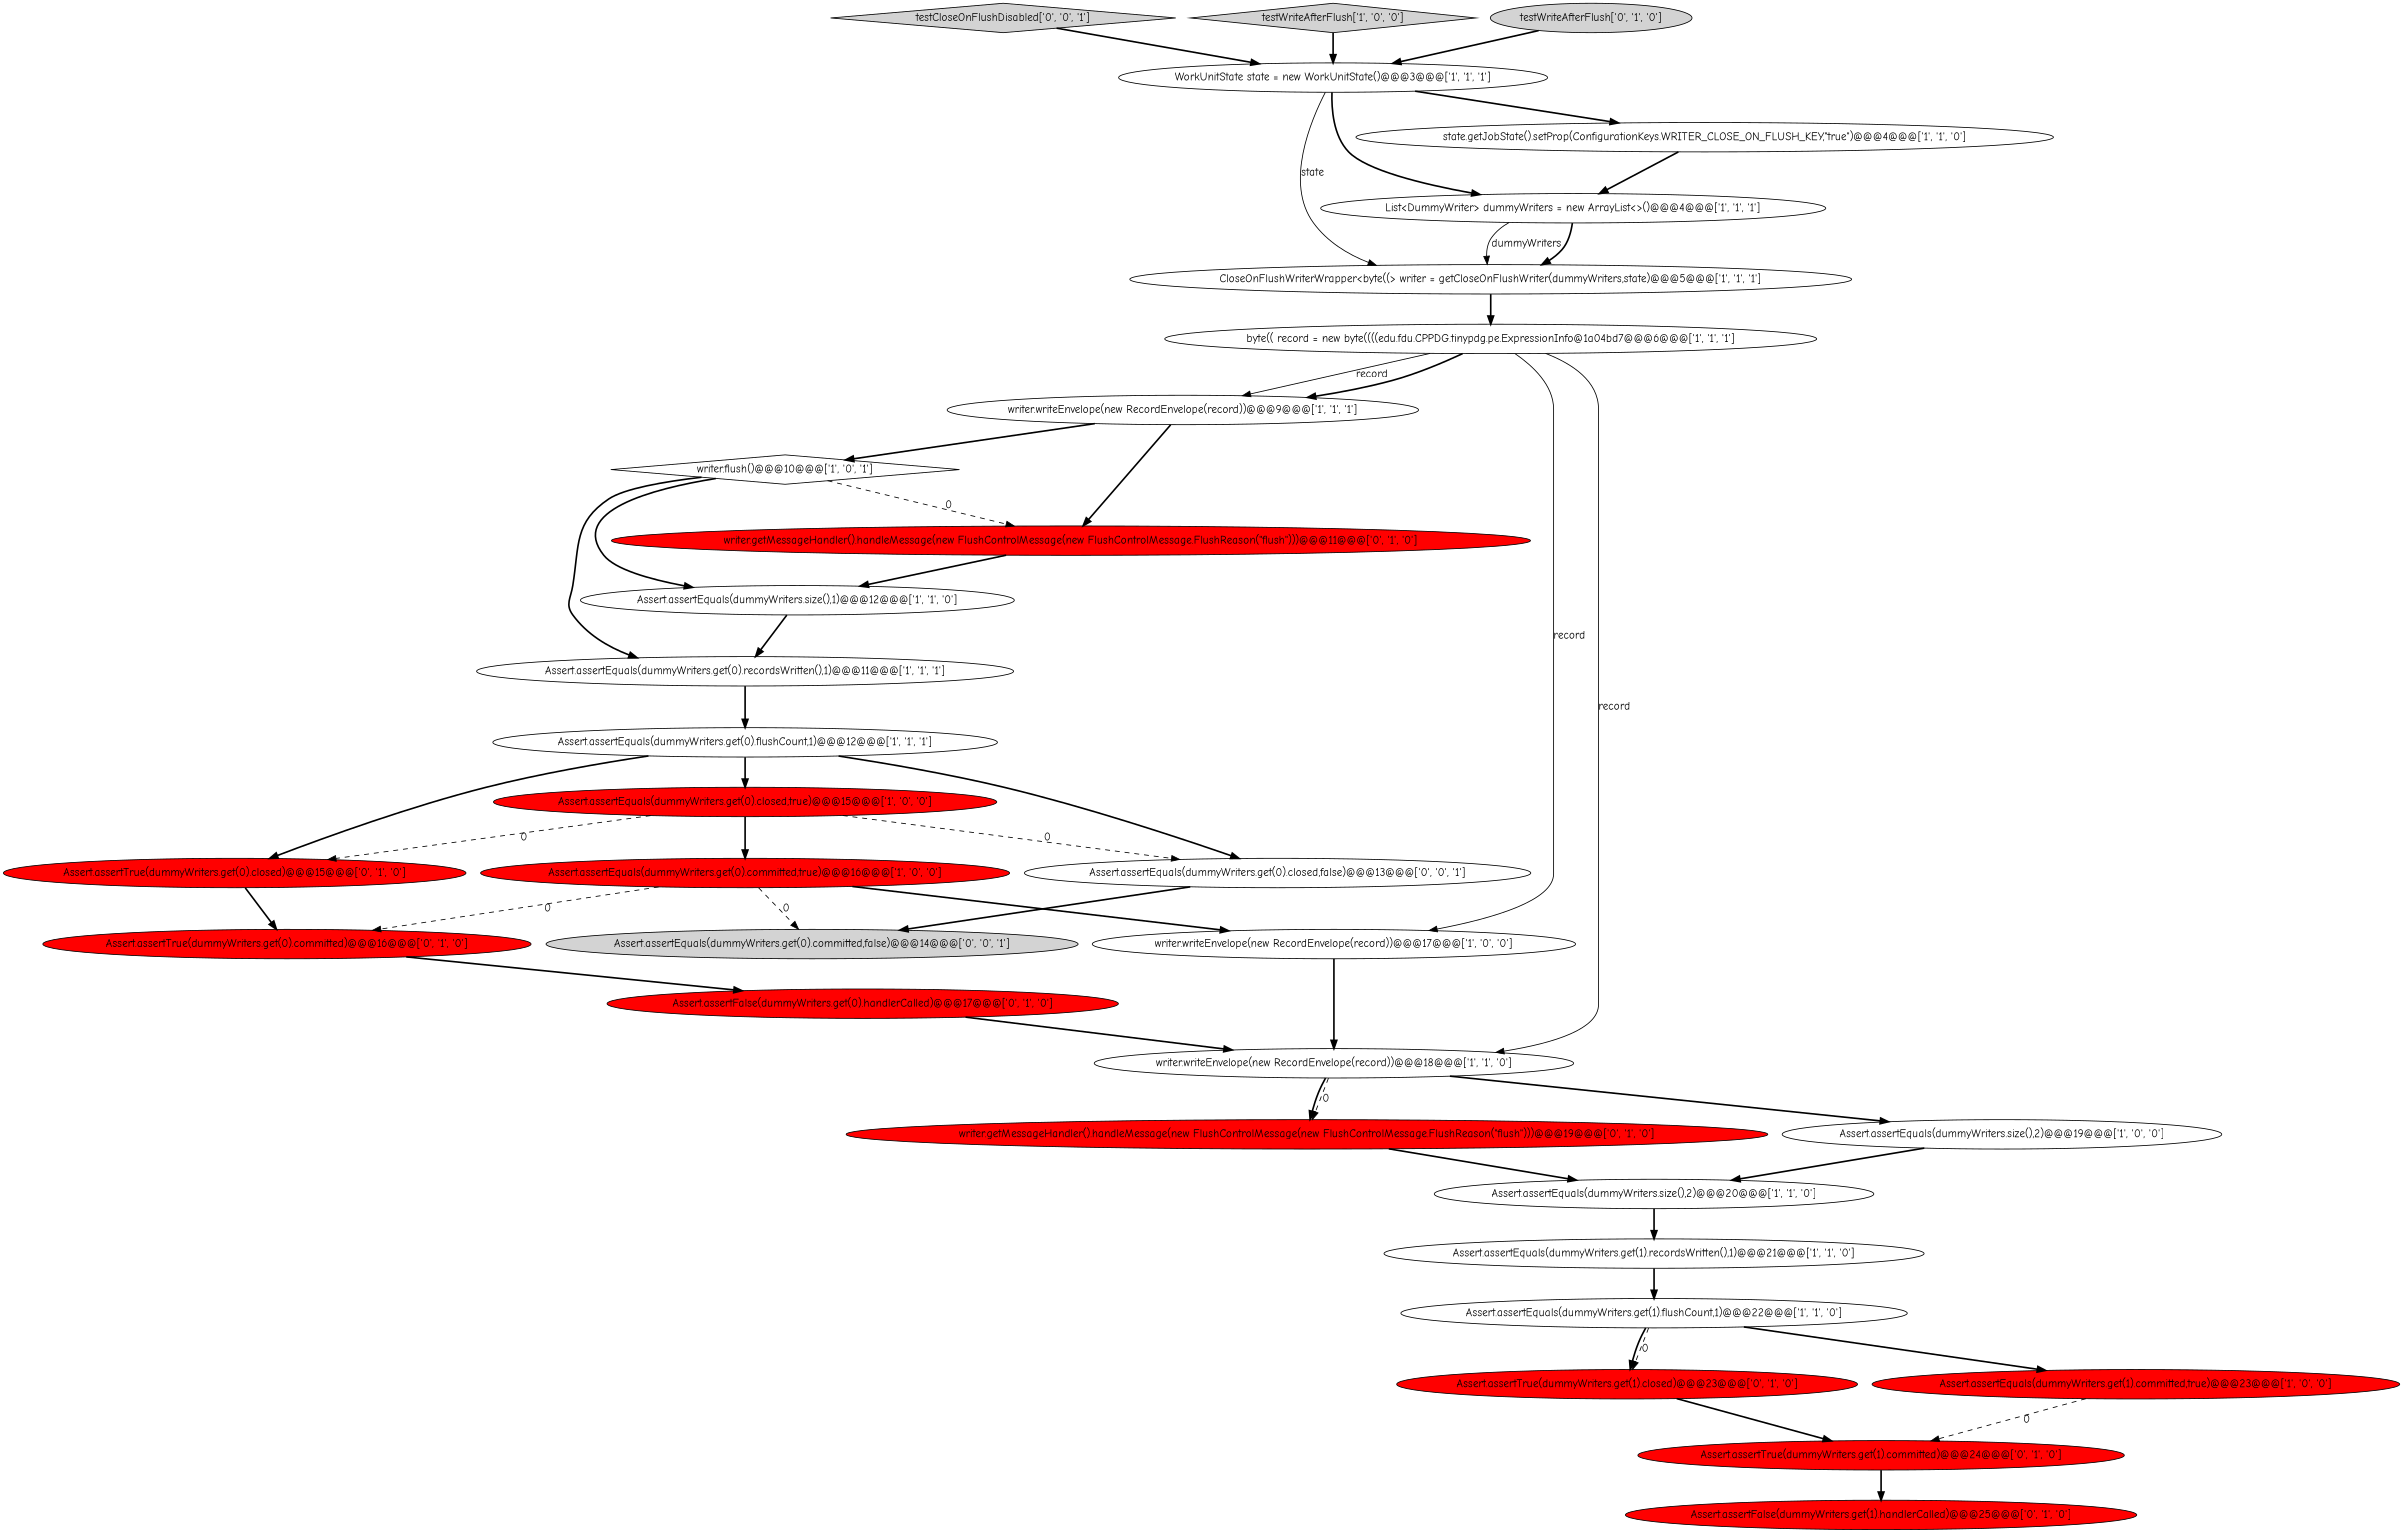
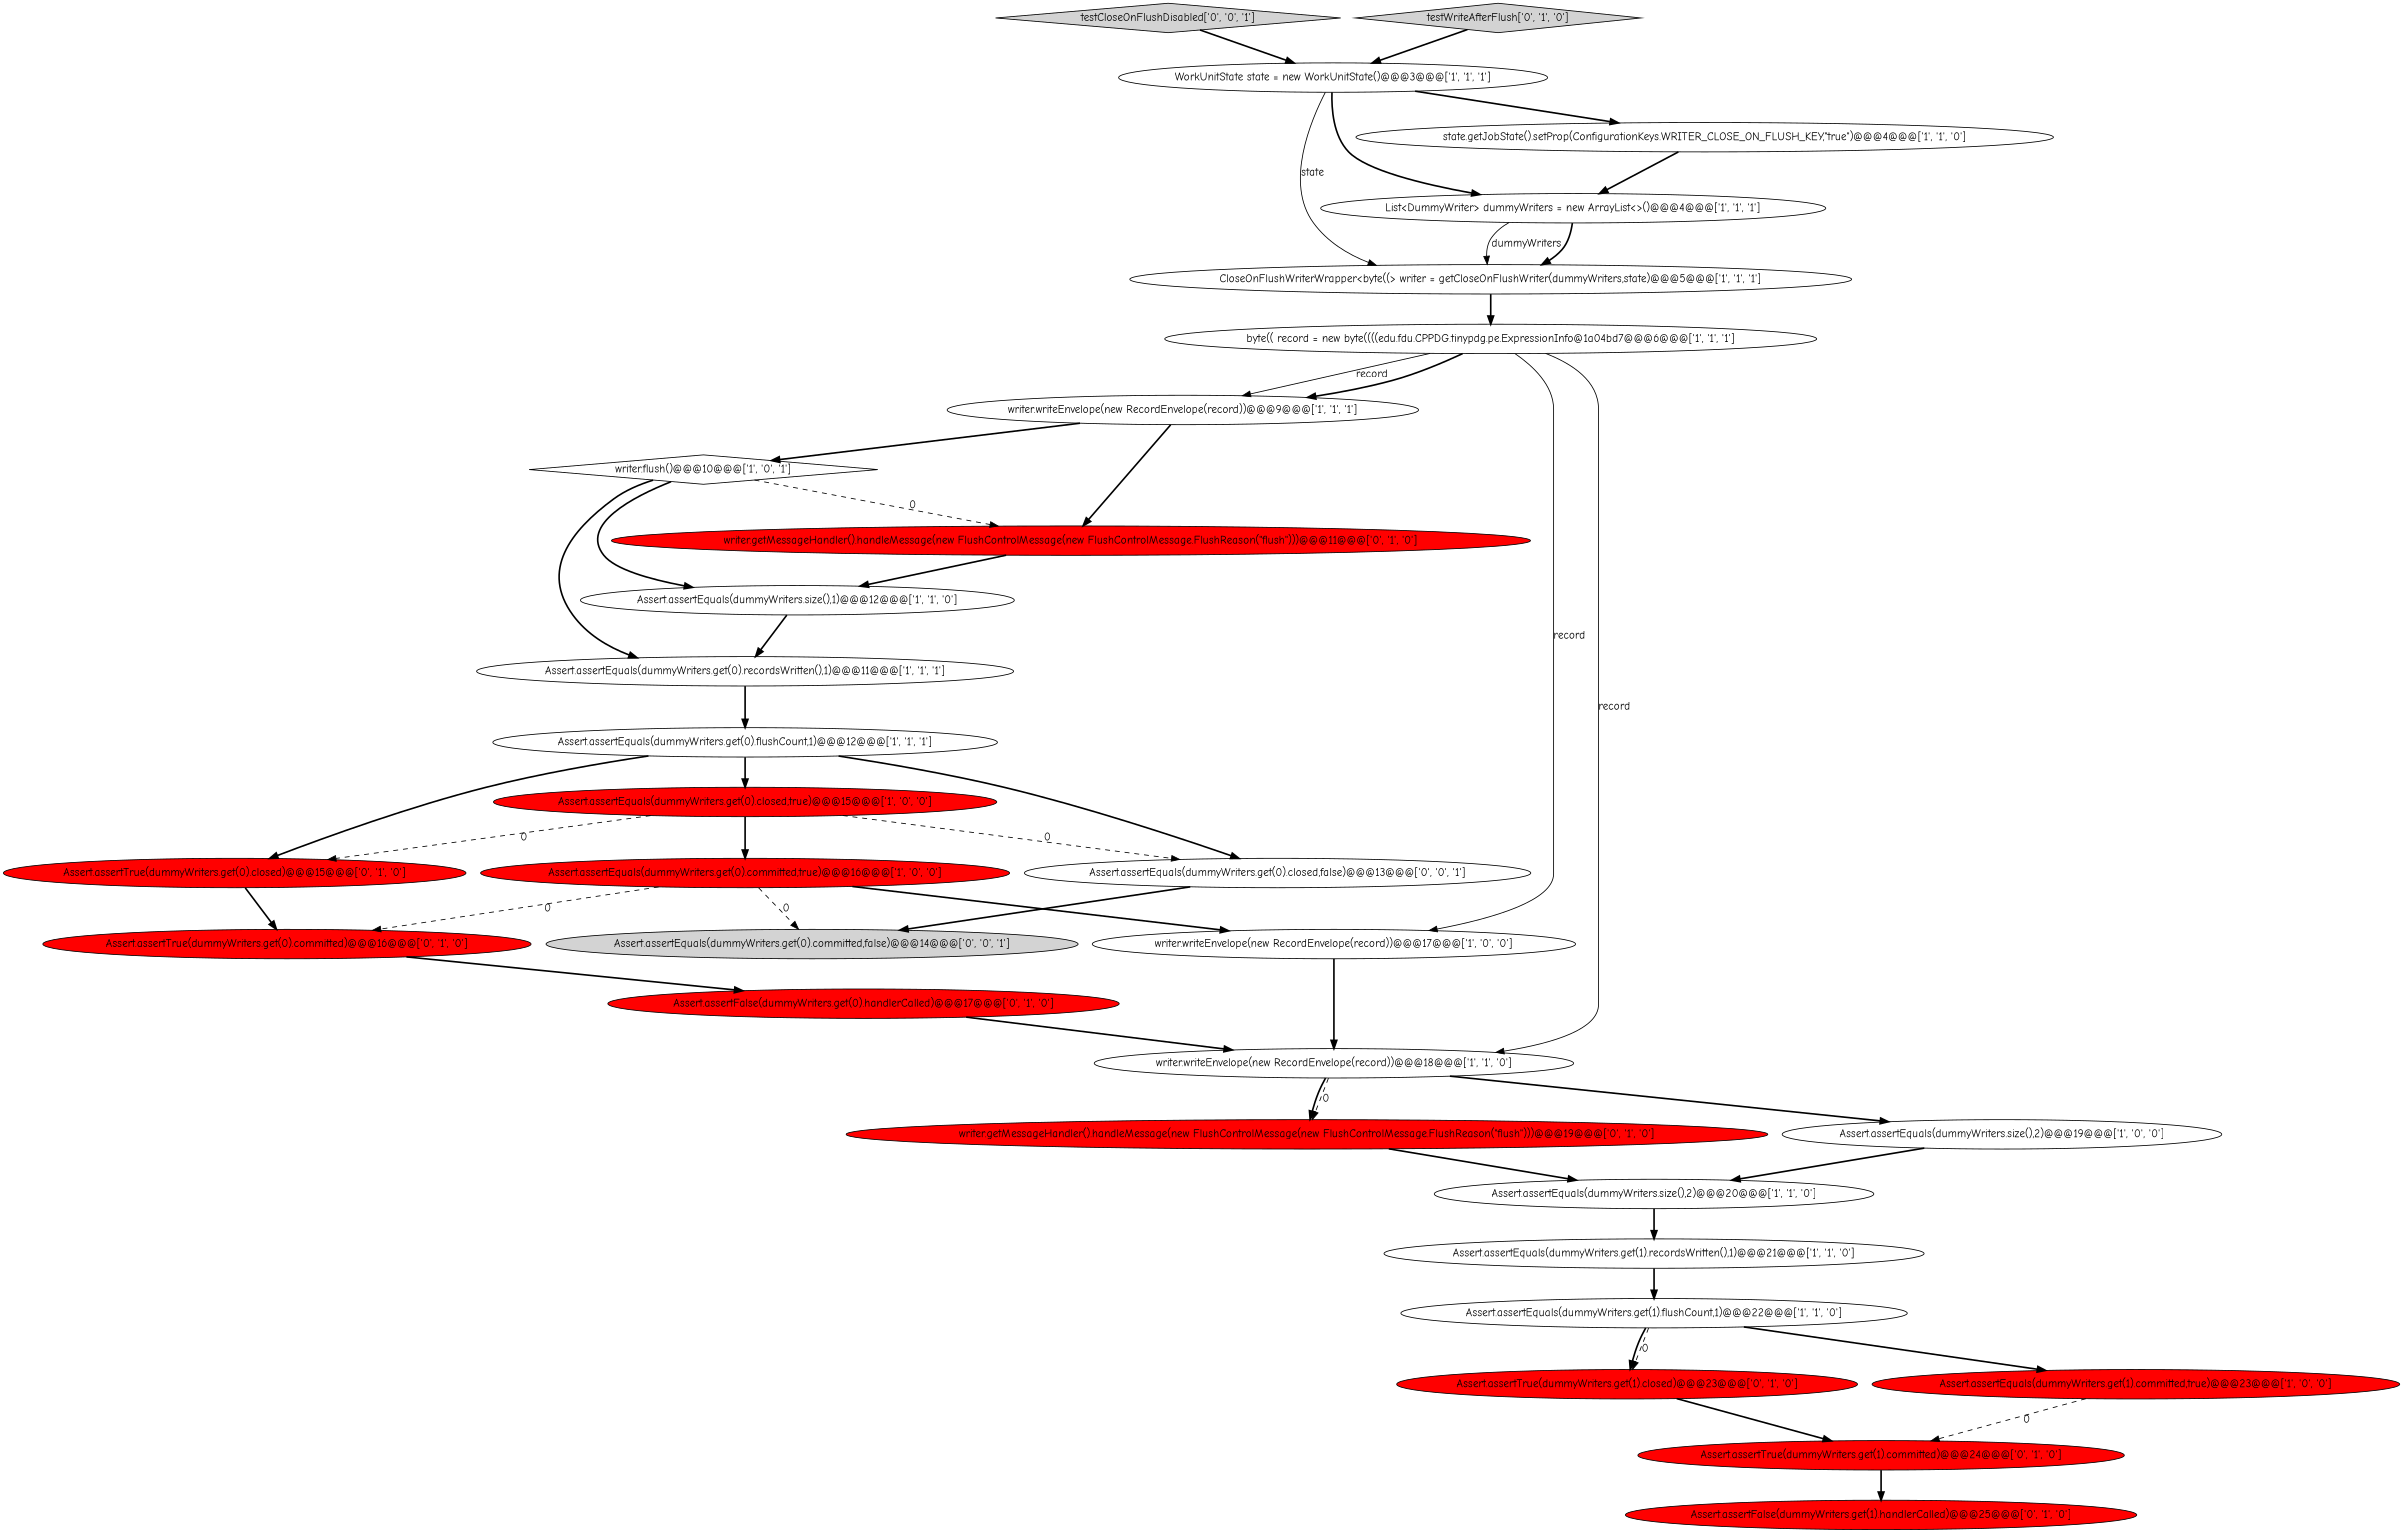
  digraph {
    fontname="Comic Neue"
    node [fillcolor=white fontname="Comic Neue" shape=ellipse style=filled]
    edge [fontname="Comic Neue" style=bold]
    n1 [label="Assert.assertEquals(dummyWriters.get(0).closed,false)@@@13@@@['0', '0', '1']"]
    n2 [fillcolor=lightgray label="Assert.assertEquals(dummyWriters.get(0).committed,false)@@@14@@@['0', '0', '1']"]
    n3 [label="Assert.assertEquals(dummyWriters.get(0).recordsWritten(),1)@@@11@@@['1', '1', '1']"]
    n4 [label="Assert.assertEquals(dummyWriters.get(0).flushCount,1)@@@12@@@['1', '1', '1']"]
    n5 [fillcolor=red label="Assert.assertEquals(dummyWriters.get(0).closed,true)@@@15@@@['1', '0', '0']"]
    n6 [fillcolor=red label="Assert.assertTrue(dummyWriters.get(0).closed)@@@15@@@['0', '1', '0']"]
    n7 [fillcolor=red label="Assert.assertEquals(dummyWriters.get(0).committed,true)@@@16@@@['1', '0', '0']"]
    n8 [fillcolor=red label="Assert.assertTrue(dummyWriters.get(0).committed)@@@16@@@['0', '1', '0']"]
    n9 [label="writer.writeEnvelope(new RecordEnvelope(record))@@@17@@@['1', '0', '0']"]
    n10 [label="byte(( record = new byte((((edu.fdu.CPPDG.tinypdg.pe.ExpressionInfo@1a04bd7@@@6@@@['1', '1', '1']"]
    n11 [label="writer.writeEnvelope(new RecordEnvelope(record))@@@18@@@['1', '1', '0']"]
    n12 [label="writer.writeEnvelope(new RecordEnvelope(record))@@@9@@@['1', '1', '1']"]
    n13 [fillcolor=red label="writer.getMessageHandler().handleMessage(new FlushControlMessage(new FlushControlMessage.FlushReason(\"flush\")))@@@19@@@['0', '1', '0']"]
    n14 [label="Assert.assertEquals(dummyWriters.size(),2)@@@19@@@['1', '0', '0']"]
    n15 [label="writer.flush()@@@10@@@['1', '0', '1']" shape=diamond]
    n16 [fillcolor=red label="writer.getMessageHandler().handleMessage(new FlushControlMessage(new FlushControlMessage.FlushReason(\"flush\")))@@@11@@@['0', '1', '0']"]
    n17 [label="CloseOnFlushWriterWrapper<byte((> writer = getCloseOnFlushWriter(dummyWriters,state)@@@5@@@['1', '1', '1']"]
    n18 [label="Assert.assertEquals(dummyWriters.size(),1)@@@12@@@['1', '1', '0']"]
    n19 [fillcolor=red label="Assert.assertFalse(dummyWriters.get(0).handlerCalled)@@@17@@@['0', '1', '0']"]
    n20 [fillcolor=lightgray label="testCloseOnFlushDisabled['0', '0', '1']" shape=diamond]
    n21 [label="WorkUnitState state = new WorkUnitState()@@@3@@@['1', '1', '1']"]
    n22 [label="List<DummyWriter> dummyWriters = new ArrayList<>()@@@4@@@['1', '1', '1']"]
    n23 [label="state.getJobState().setProp(ConfigurationKeys.WRITER_CLOSE_ON_FLUSH_KEY,\"true\")@@@4@@@['1', '1', '0']"]
    n24 [fillcolor=red label="Assert.assertTrue(dummyWriters.get(1).closed)@@@23@@@['0', '1', '0']"]
    n25 [fillcolor=red label="Assert.assertTrue(dummyWriters.get(1).committed)@@@24@@@['0', '1', '0']"]
    n26 [fillcolor=red label="Assert.assertFalse(dummyWriters.get(1).handlerCalled)@@@25@@@['0', '1', '0']"]
    n27 [label="Assert.assertEquals(dummyWriters.size(),2)@@@20@@@['1', '1', '0']"]
    n28 [label="Assert.assertEquals(dummyWriters.get(1).recordsWritten(),1)@@@21@@@['1', '1', '0']"]
    n29 [label="Assert.assertEquals(dummyWriters.get(1).flushCount,1)@@@22@@@['1', '1', '0']"]
-   n30 [fillcolor=lightgray label="testWriteAfterFlush['1', '0', '0']" shape=diamond]
-   n31 [fillcolor=lightgray label="testWriteAfterFlush['0', '1', '0']"]
+   n31 [fillcolor=lightgray label="testWriteAfterFlush['0', '1', '0']" shape=diamond]
    n32 [fillcolor=red label="Assert.assertEquals(dummyWriters.get(1).committed,true)@@@23@@@['1', '0', '0']"]
    n1 -> n2
    n3 -> n4
    n4 -> n1
    n4 -> n5
    n4 -> n6
    n5 -> n1 [label=0 style=dashed]
    n5 -> n6 [label=0 style=dashed]
    n5 -> n7
    n6 -> n8
    n7 -> n2 [label=0 style=dashed]
    n7 -> n8 [label=0 style=dashed]
    n7 -> n9
    n8 -> n19
    n9 -> n11
    n10 -> n9 [label=record style=solid]
    n10 -> n11 [label=record style=solid]
    n10 -> n12 [label=record style=solid]
    n10 -> n12
    n11 -> n13
    n11 -> n13 [label=0 style=dashed]
    n11 -> n14
    n12 -> n15
    n12 -> n16
    n13 -> n27
    n14 -> n27
    n15 -> n3
    n15 -> n16 [label=0 style=dashed]
    n15 -> n18
    n16 -> n18
    n17 -> n10
    n18 -> n3
    n19 -> n11
    n20 -> n21
    n21 -> n17 [label=state style=solid]
    n21 -> n22
    n21 -> n23
    n22 -> n17 [label=dummyWriters style=solid]
    n22 -> n17
    n23 -> n22
    n24 -> n25
    n25 -> n26
    n27 -> n28
    n28 -> n29
    n29 -> n24
    n29 -> n24 [label=0 style=dashed]
    n29 -> n32
-   n30 -> n21
    n31 -> n21
    n32 -> n25 [label=0 style=dashed]
  }
